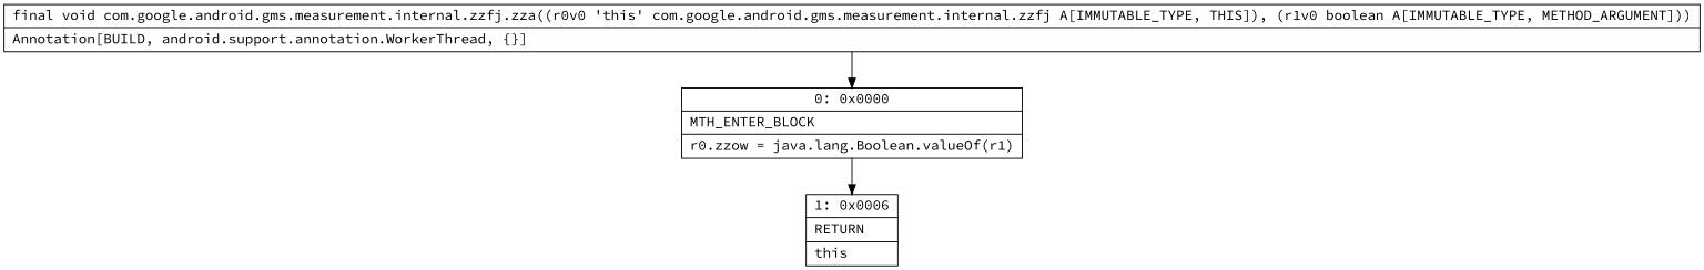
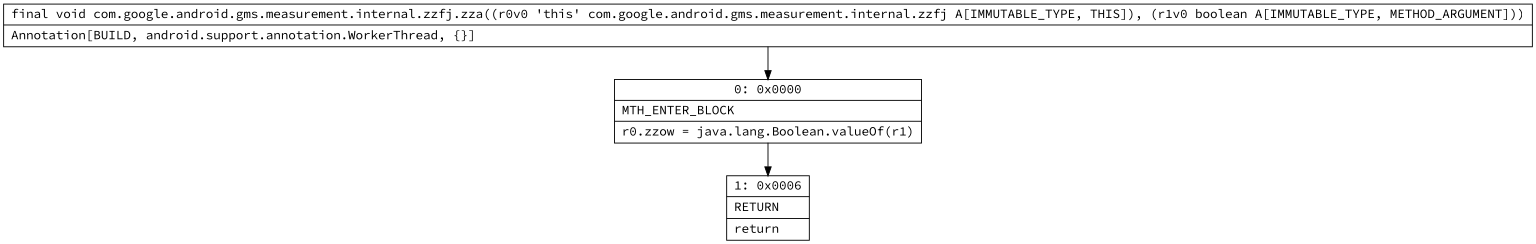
  digraph {
    fontname="Source Code Pro"
    node [shape=record fontname="Source Code Pro"]
    edge [fontname="Source Code Pro"]
    n1 [label="{0\:\ 0x0000|MTH_ENTER_BLOCK\l|r0.zzow = java.lang.Boolean.valueOf(r1)\l}"]
-   n2 [label="{1\:\ 0x0006|RETURN\l|this\l}"]
+   n2 [label="{1\:\ 0x0006|RETURN\l|return\l}"]
    n3 [label="{final void com.google.android.gms.measurement.internal.zzfj.zza((r0v0 'this' com.google.android.gms.measurement.internal.zzfj A[IMMUTABLE_TYPE, THIS]), (r1v0 boolean A[IMMUTABLE_TYPE, METHOD_ARGUMENT]))  | Annotation[BUILD, android.support.annotation.WorkerThread, \{\}]\l}"]
    n1 -> n2
    n3 -> n1
  }
